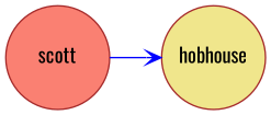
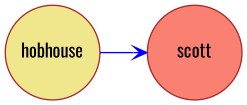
  digraph {
    rankdir=LR
    fontname=Oswald
    node [fixedsize=true shape=circle style=filled color=brown fontname=Oswald]
    scott [fillcolor=salmon height=1 width=1]
    hobhouse [fillcolor=khaki height=1 width=1]
-   scott -> hobhouse [arrowhead=vee color=blue penwidth=1 fontname=Oswald]
+   hobhouse -> scott [arrowhead=vee color=blue penwidth=1 fontname=Oswald]
  }
